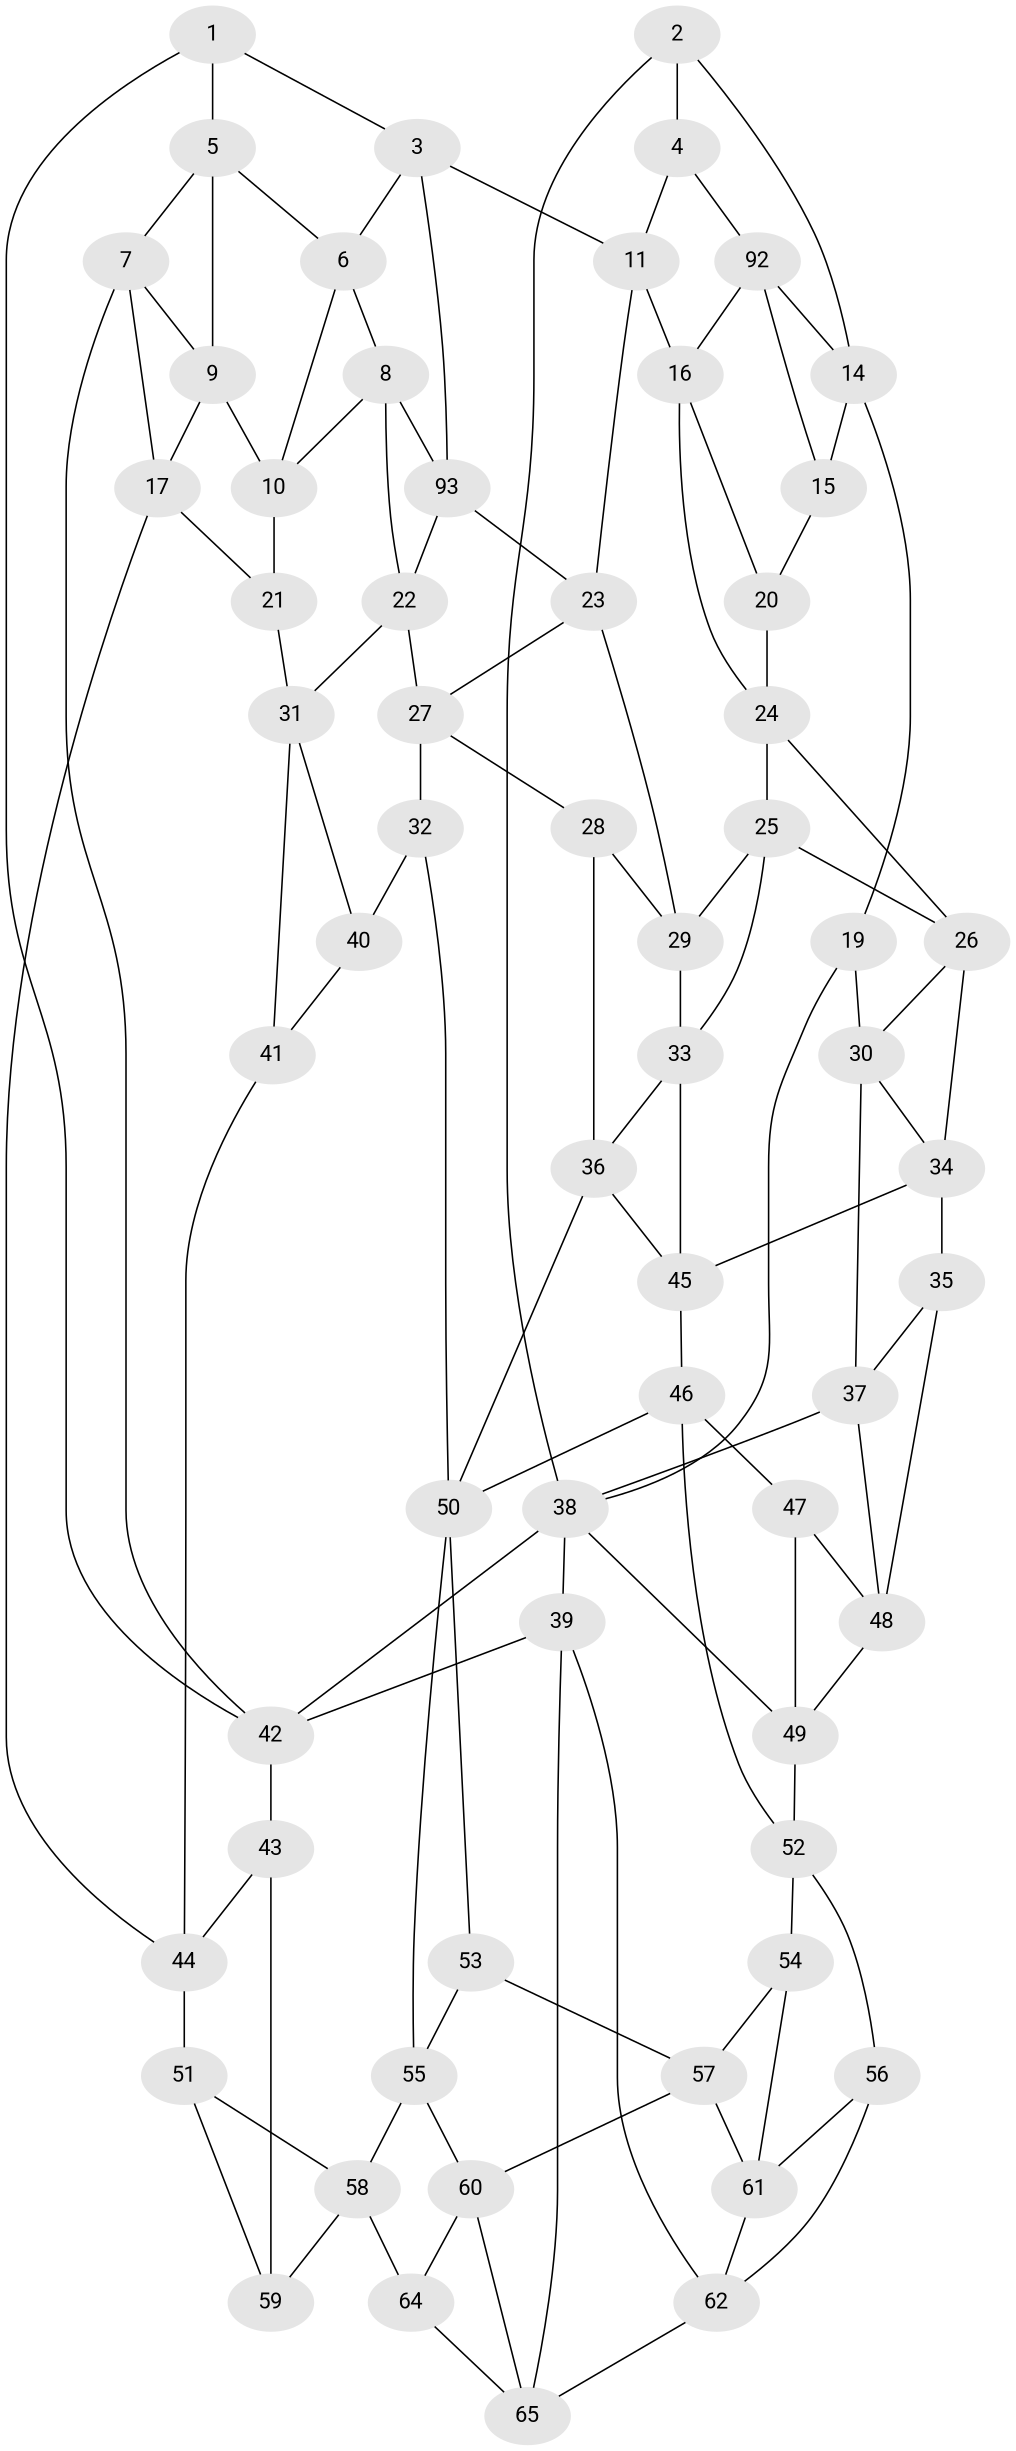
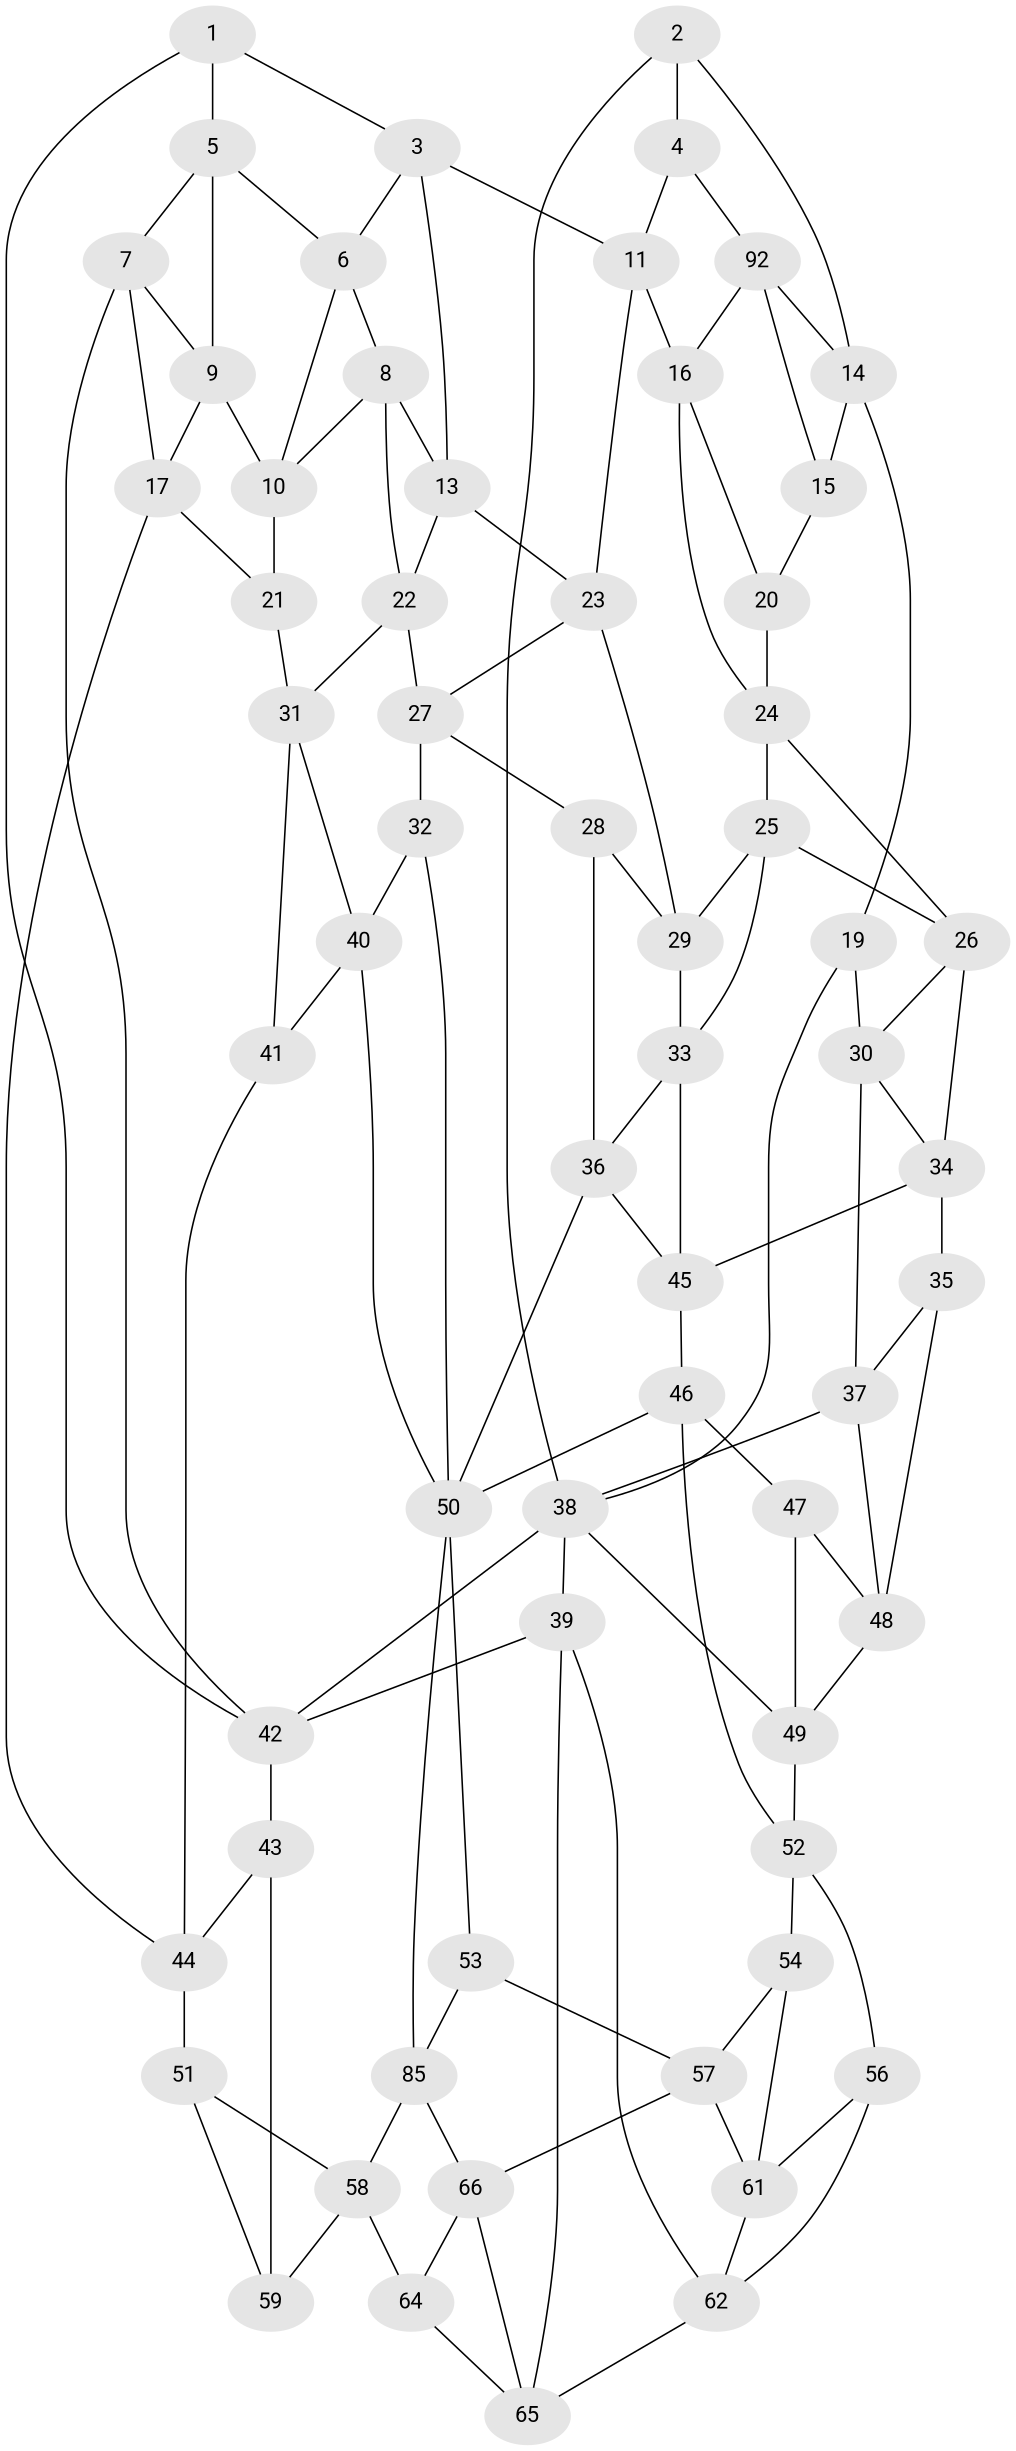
  graph {
    fontname=Roboto
    node [color=gray90 fontname=Roboto style=filled]
    edge [fontname=Roboto weight=1.0]
    1
    3
    5
    42
    6
    11
-   13 [label=93]
+   13
    7
    9
    43
    2
    4
    14
    38
    n15 [label=92]
    15
    19
    39
    49
    8
    10
    16
    23
    22
    17
    21
    44
    31
    27
    20
    24
    29
    30
    25
    26
    51
    34
    37
    40
    41
    28
    32
    33
    36
    45
    35
    50
    48
    53
-   55
+   55 [label=85]
    46
    62
    65
    52
    59
    58
    47
    54
    56
    57
-   60
+   60 [label=66]
    64
    61
    1 -- 3
    1 -- 5
    1 -- 42
    3 -- 6
    3 -- 11
    3 -- 13
    5 -- 6
    5 -- 7
    5 -- 9
    42 -- 43
    6 -- 8
    6 -- 10
    11 -- 16
    11 -- 23
    13 -- 23
    13 -- 22
    7 -- 42
    7 -- 9
    7 -- 17
    9 -- 10
    9 -- 17
    43 -- 44
    43 -- 59
    2 -- 4
    2 -- 14
    2 -- 38
    4 -- 11
    4 -- n15
    14 -- 15
    14 -- 19
    38 -- 42
    38 -- 39 [weight=2.0]
    38 -- 49
    n15 -- 14
    n15 -- 15
    n15 -- 16
    15 -- 20
    19 -- 38
    19 -- 30
    39 -- 42
    39 -- 62
    39 -- 65
    49 -- 52
    8 -- 13
    8 -- 10
    8 -- 22
    10 -- 21
    16 -- 20
    16 -- 24
    23 -- 27
    23 -- 29
    22 -- 31
    22 -- 27
    17 -- 21
    17 -- 44
    21 -- 31
    44 -- 51
    31 -- 40
    31 -- 41
    27 -- 28
    27 -- 32
    20 -- 24
    24 -- 25
    24 -- 26
    29 -- 33
    30 -- 34
    30 -- 37
    25 -- 29
    25 -- 26
    25 -- 33
    26 -- 30
    26 -- 34
    51 -- 59
    51 -- 58
    34 -- 45
    34 -- 35
    37 -- 38
    37 -- 48
    40 -- 41
+   40 -- 50
    41 -- 44
    28 -- 29
    28 -- 36
    32 -- 40
    32 -- 50
    33 -- 36
    33 -- 45
    36 -- 45
    36 -- 50
    45 -- 46
    35 -- 37
    35 -- 48
    50 -- 53
    50 -- 55
    48 -- 49
    53 -- 55
    53 -- 57
    55 -- 58
    55 -- 60
    46 -- 50
    46 -- 52
    46 -- 47
    62 -- 65
    52 -- 54
    52 -- 56
    58 -- 59
    58 -- 64
    47 -- 49
    47 -- 48
    54 -- 57
    54 -- 61
    56 -- 62
    56 -- 61
    57 -- 60
    57 -- 61
    60 -- 65
    60 -- 64
    64 -- 65
    61 -- 62
  }
